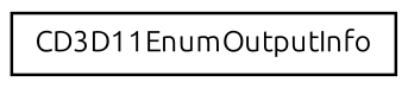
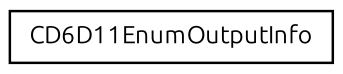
  digraph {
    rankdir=LR
    fontname=Ubuntu
-   n1 [color=black fillcolor=white fontname=Ubuntu fontsize=10 height=0.2 label=CD3D11EnumOutputInfo shape=record style=filled width=0.4]
+   n1 [color=black fillcolor=white fontname=Ubuntu fontsize=10 height=0.2 label=CD6D11EnumOutputInfo shape=record style=filled width=0.4]
  }
